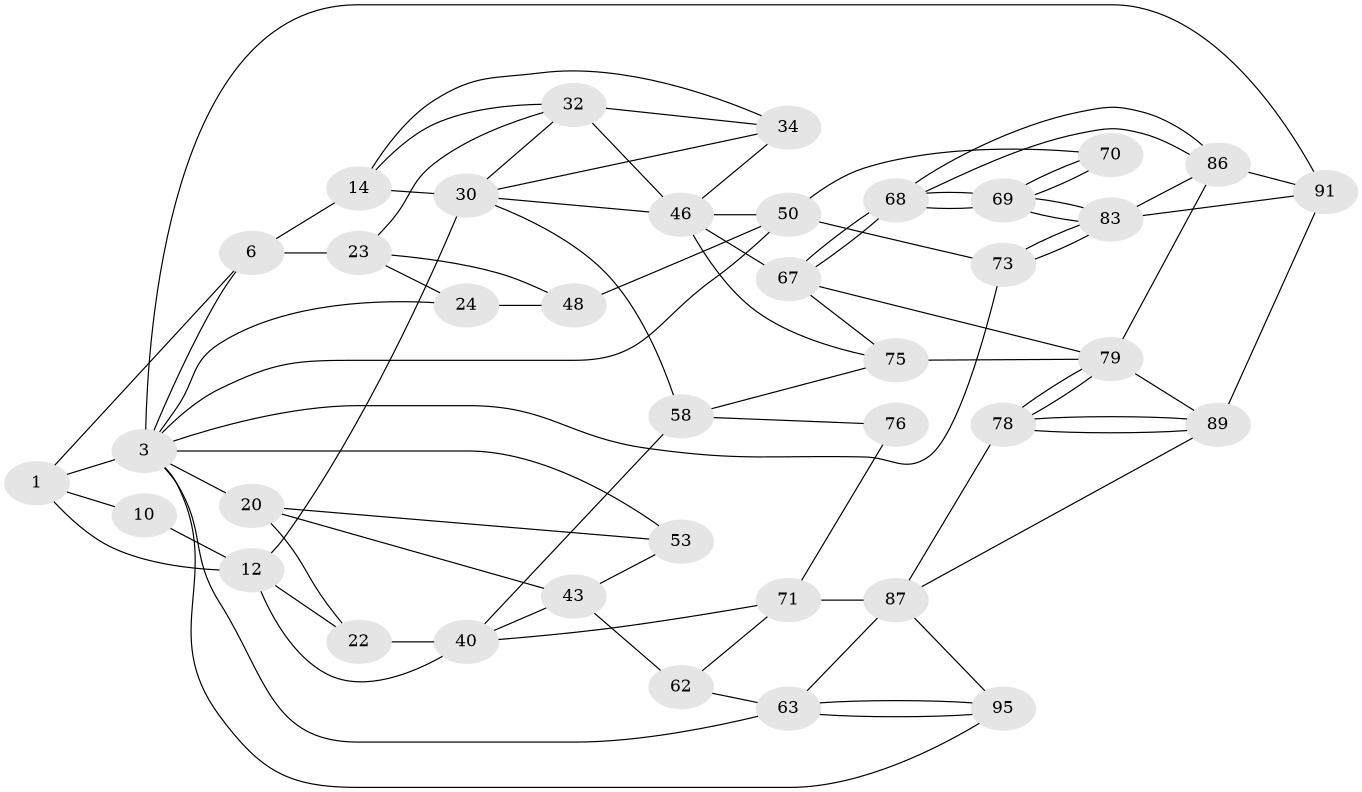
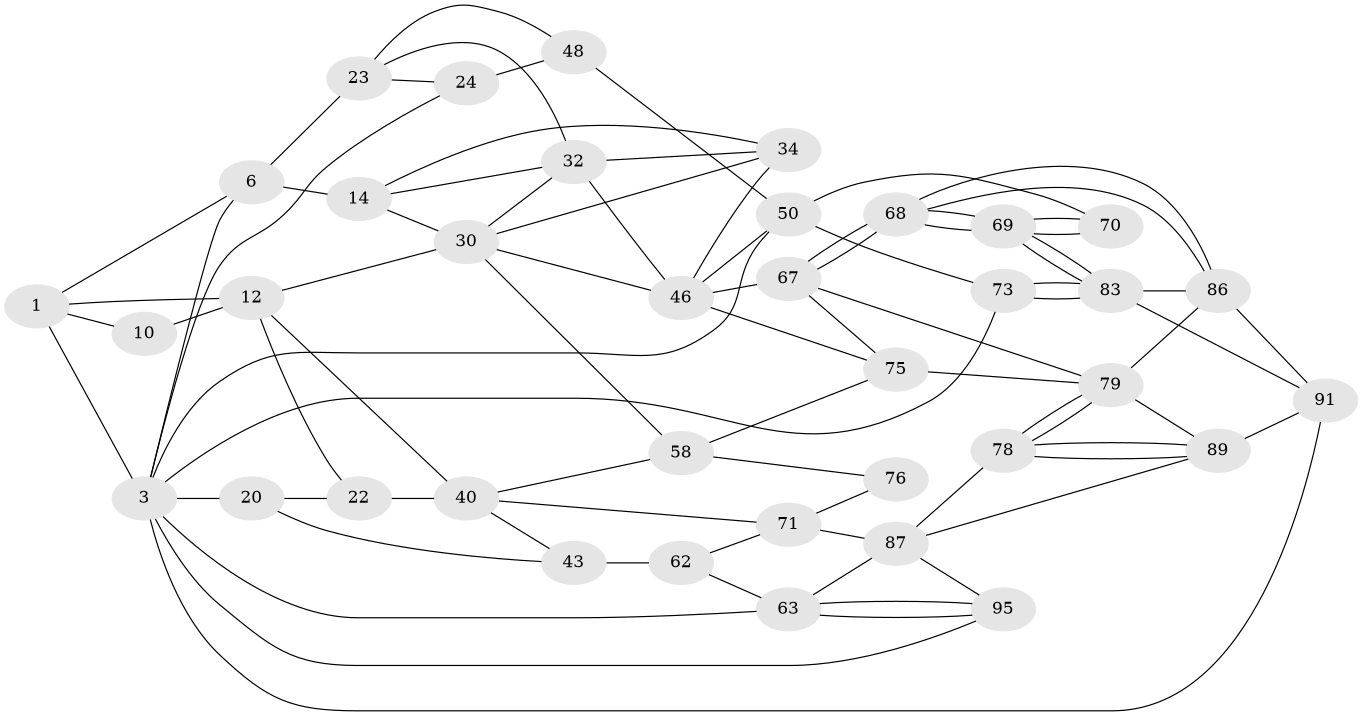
  graph {
    rankdir=LR
    node [color=gray90 style=filled]
    1 [super="+2+8"]
    3 [super="+18+4"]
    6 [super="+17+7"]
    10 [super="+19+11"]
    12 [super="+13"]
    20 [super="+21"]
    24
    50 [super="+51+54"]
-   53
    63 [super="+64"]
    73
    91 [super="+94"]
    95
    14 [super="+15+26"]
    23 [super="+33"]
    22
    30 [super="+36"]
    40 [super="+45+41"]
    43 [super="+44+60"]
    48 [super="+49"]
    70
    87 [super="+88"]
    83 [super="+93"]
    32 [super="+35"]
    34
    46 [super="+47+56"]
    58 [super="+59"]
    71 [super="+72+82"]
    62 [super="+65"]
    67 [super="+81"]
    75 [super="+80"]
    76 [super="+77"]
    68
    79 [super="+84"]
    78
    89 [super="+90"]
    69
    86 [super="+92"]
    1 -- 3
    1 -- 6
    1 -- 10
    1 -- 12
    3 -- 6
    3 -- 20 [weight=2]
    3 -- 24
    3 -- 50
-   3 -- 53
    3 -- 63 [weight=2]
    3 -- 73
    3 -- 91
    3 -- 95
    6 -- 14 [weight=2]
    6 -- 23
    10 -- 12
    12 -- 22
    12 -- 30
    12 -- 40
-   20 -- 53
    20 -- 22
    20 -- 43
    24 -- 48
    50 -- 73
    50 -- 70 [weight=2]
    63 -- 95
    63 -- 95
    63 -- 87
    73 -- 83
    73 -- 83
    14 -- 30
    14 -- 32
    14 -- 34
    23 -- 24
    23 -- 48
    23 -- 32
    22 -- 40
    30 -- 32
    30 -- 34
    30 -- 46
    30 -- 58
    40 -- 43
    40 -- 58
    40 -- 71
-   43 -- 53
    43 -- 62 [weight=2]
    48 -- 50
    87 -- 95
    87 -- 78
    87 -- 89
    83 -- 91
    83 -- 86
    32 -- 34
    32 -- 46
    46 -- 50
    46 -- 34
    46 -- 67
    46 -- 75
    58 -- 75
    58 -- 76
    71 -- 87
    71 -- 76 [weight=2]
    62 -- 63
    62 -- 71
    67 -- 75
    67 -- 68
    67 -- 68
    67 -- 79
    75 -- 79
    68 -- 69
    68 -- 69
    68 -- 86
    68 -- 86
    79 -- 89
    79 -- 86
    78 -- 79
    78 -- 79
    78 -- 89
    78 -- 89
    89 -- 91
    69 -- 70
    69 -- 70
    69 -- 83
    69 -- 83
    86 -- 91
  }
